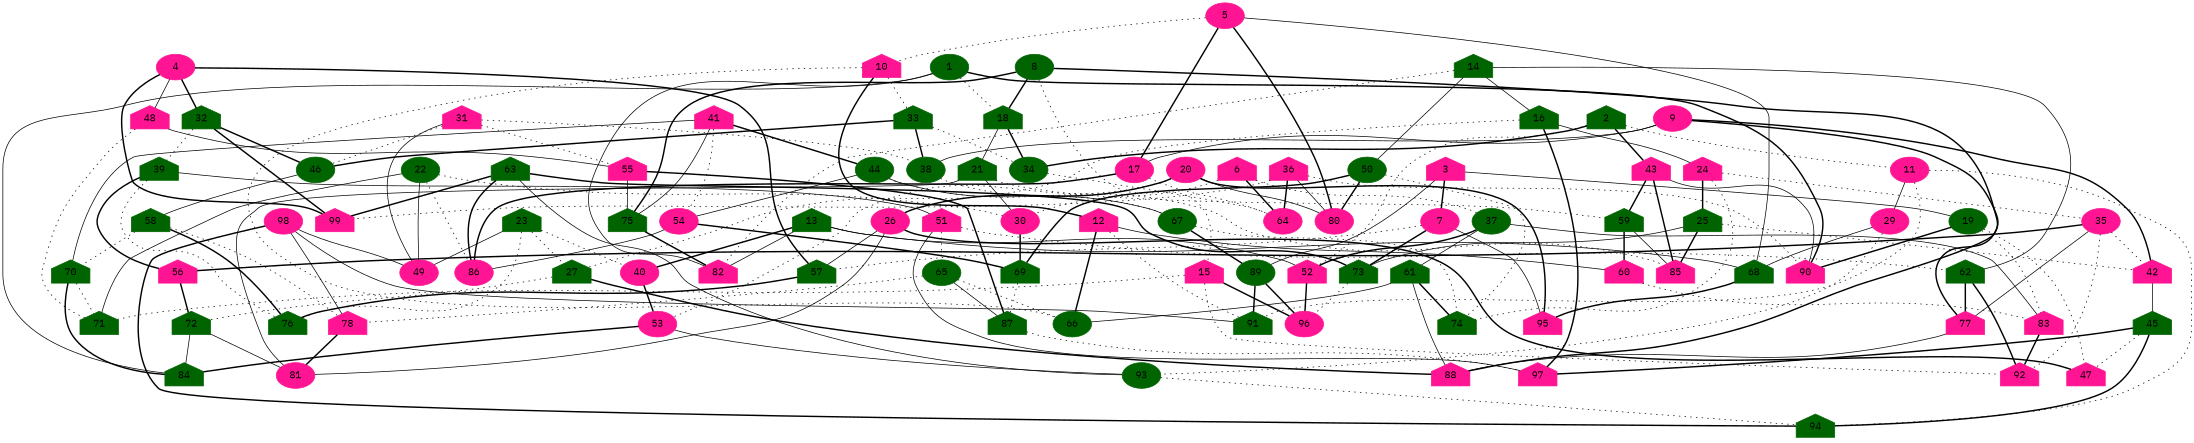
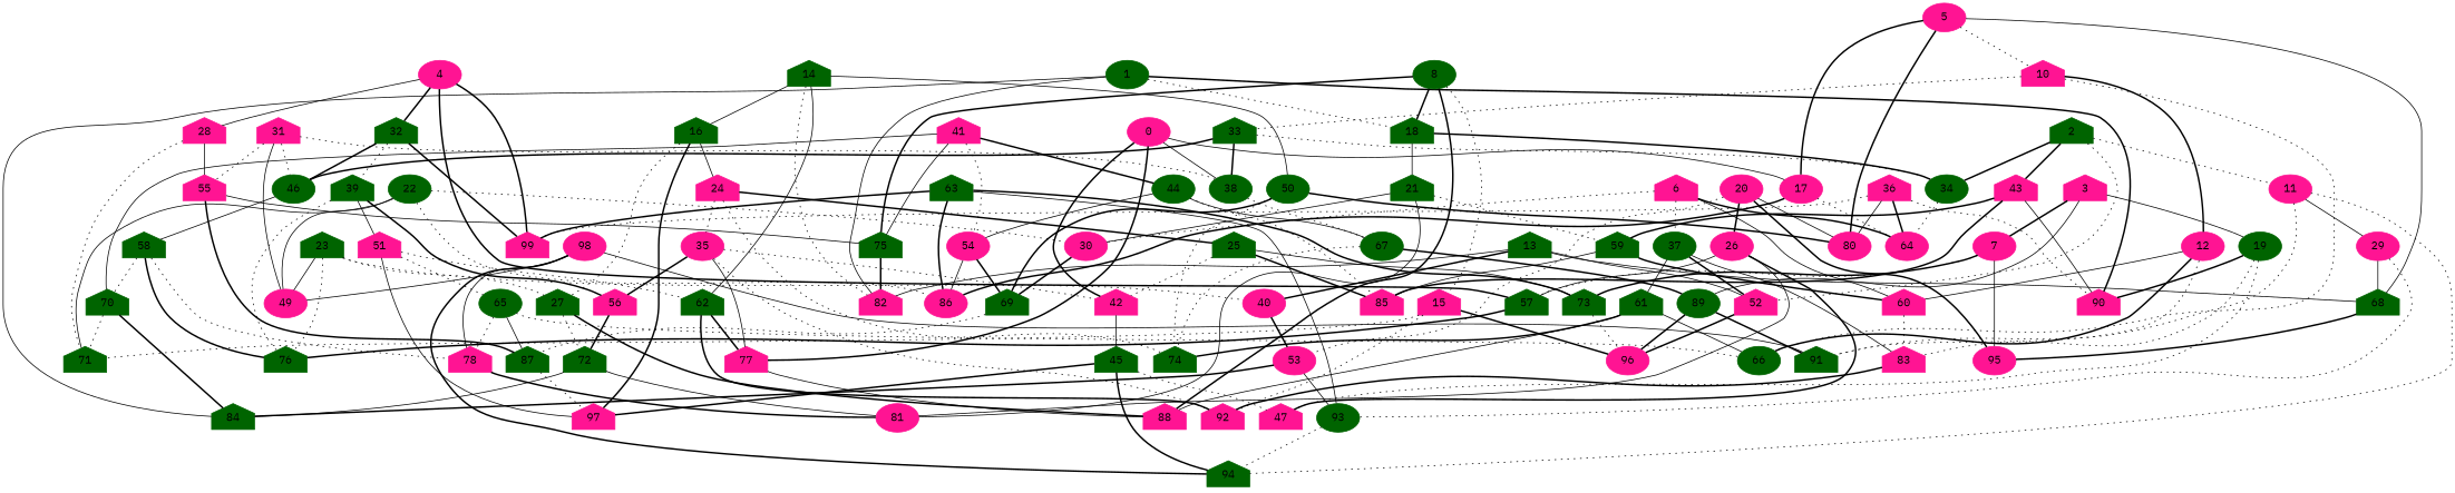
  graph {
    fontname="IBM Plex Mono"
    node [color=deeppink fontname="IBM Plex Mono" shape=house style=filled]
    edge [fontname="IBM Plex Mono" style=bold]
    1 [color=darkgreen shape=ellipse]
    18 [color=darkgreen]
    82
    84 [color=darkgreen]
    90
    34 [color=darkgreen shape=ellipse]
    21 [color=darkgreen]
    2 [color=darkgreen]
    11 [shape=ellipse]
    43
    52
    29 [shape=ellipse]
    91 [color=darkgreen]
    94 [color=darkgreen]
    64 [shape=ellipse]
    59 [color=darkgreen]
    85
    96 [shape=ellipse]
    7 [shape=ellipse]
    3
    19 [color=darkgreen shape=ellipse]
    89 [color=darkgreen shape=ellipse]
    57 [color=darkgreen]
    73 [color=darkgreen]
-   95
+   95 [shape=ellipse]
    47
    83
    40 [shape=ellipse]
    53 [shape=ellipse]
    4 [shape=ellipse]
-   28 [label=48]
+   28
    32 [color=darkgreen]
    n33 [label=99]
    71 [color=darkgreen]
    55
    46 [color=darkgreen shape=ellipse]
    39 [color=darkgreen]
    76 [color=darkgreen]
    5 [shape=ellipse]
    10
    17 [shape=ellipse]
    68 [color=darkgreen]
    80 [shape=ellipse]
-   12
+   12 [shape=ellipse]
    33 [color=darkgreen]
    66 [color=darkgreen shape=ellipse]
    86 [shape=ellipse]
    30 [shape=ellipse]
    6
    37 [color=darkgreen shape=ellipse]
    60
    69 [color=darkgreen]
    61 [color=darkgreen]
    8 [color=darkgreen shape=ellipse]
    15
    75 [color=darkgreen]
    88
    92
-   9 [shape=ellipse]
+   9 [shape=ellipse label=0]
    38 [color=darkgreen shape=ellipse]
    42
    77
    67 [color=darkgreen shape=ellipse]
    45 [color=darkgreen]
    93 [color=darkgreen shape=ellipse]
    13 [color=darkgreen]
    14 [color=darkgreen]
    16 [color=darkgreen]
    50 [color=darkgreen shape=ellipse]
    62 [color=darkgreen]
    24
    27 [color=darkgreen]
    97
    74 [color=darkgreen]
    25 [color=darkgreen]
    35 [shape=ellipse]
    72 [color=darkgreen]
    81 [shape=ellipse]
    20 [shape=ellipse]
    26 [shape=ellipse]
    22 [color=darkgreen shape=ellipse]
    49 [shape=ellipse]
    23 [color=darkgreen]
    56
    87 [color=darkgreen]
    31
    58 [color=darkgreen]
    51
    36
    65 [color=darkgreen shape=ellipse]
    41
    44 [color=darkgreen shape=ellipse]
    54 [shape=ellipse]
    70 [color=darkgreen]
    78
    n96 [label=98 shape=ellipse]
    63 [color=darkgreen]
    1 -- 18 [style=dotted]
    1 -- 82 [style=solid]
    1 -- 84 [style=solid]
    1 -- 90
    18 -- 34
    18 -- 21 [style=solid]
    34 -- 64 [style=dotted]
    21 -- 59 [style=dotted]
    21 -- 30 [style=solid]
    21 -- 81 [style=solid]
    2 -- 34
    2 -- 11 [style=dotted]
    2 -- 43
    2 -- 52 [style=dotted]
    11 -- 29 [style=solid]
    11 -- 91 [style=dotted]
    11 -- 94 [style=dotted]
    43 -- 90 [style=solid]
    43 -- 59
    43 -- 85
    52 -- 96
    29 -- 68 [style=solid]
    29 -- 93 [style=dotted]
    59 -- 85 [style=solid]
    59 -- 60
    7 -- 57 [style=dotted]
    7 -- 73
    7 -- 95 [style=solid]
    3 -- 7
    3 -- 19 [style=solid]
    3 -- 89 [style=solid]
    19 -- 90
    19 -- 47 [style=dotted]
    19 -- 83 [style=dotted]
    89 -- 91
    89 -- 96
    57 -- 76
    73 -- 96 [style=dotted]
    83 -- 92
    40 -- 53
    53 -- 84
    53 -- 93 [style=solid]
    4 -- 57
    4 -- 28 [style=solid]
    4 -- 32
    4 -- n33
    28 -- 71 [style=dotted]
    28 -- 55 [style=solid]
    32 -- n33
    32 -- 46
    32 -- 39 [style=dotted]
    55 -- 75 [style=solid]
    55 -- 87
    46 -- 58 [style=solid]
    39 -- 76 [style=dotted]
    39 -- 56
    39 -- 51 [style=solid]
    5 -- 10 [style=dotted]
    5 -- 17
    5 -- 68 [style=solid]
    5 -- 80
    10 -- 12
    10 -- 33 [style=dotted]
    10 -- 66 [style=dotted]
    17 -- 64 [style=dotted]
    17 -- 86
    68 -- 95
    12 -- 91 [style=dotted]
    12 -- 66
    12 -- 60 [style=solid]
    33 -- 34 [style=dotted]
    33 -- 46
    33 -- 38
    30 -- 69
    6 -- 64
    6 -- 30 [style=dotted]
    6 -- 37 [style=dotted]
+   6 -- 60 [style=solid]
    37 -- 52
    37 -- 83 [style=solid]
    37 -- 61 [style=solid]
    60 -- 83 [style=dotted]
    69 -- 87 [style=dotted]
    61 -- 66 [style=solid]
    61 -- 88 [style=solid]
    61 -- 74
    8 -- 18
    8 -- 15 [style=dotted]
    8 -- 75
    8 -- 88
    15 -- 96
    15 -- 71 [style=dotted]
    15 -- 92 [style=dotted]
    75 -- 82
    9 -- 17 [style=solid]
    9 -- 38 [style=solid]
    9 -- 42
    9 -- 77
    38 -- 67 [style=dotted]
    42 -- 45 [style=solid]
    77 -- 88 [style=solid]
    67 -- 89
    67 -- 74 [style=dotted]
    45 -- 94
    45 -- 47 [style=dotted]
    45 -- 97
    93 -- 94 [style=dotted]
    13 -- 82 [style=solid]
    13 -- 52 [style=solid]
    13 -- 40
    13 -- 68 [style=solid]
    14 -- 82 [style=dotted]
    14 -- 16 [style=solid]
    14 -- 50 [style=solid]
    14 -- 62 [style=solid]
    16 -- 24 [style=solid]
    16 -- 27 [style=dotted]
    16 -- 97
    50 -- 80
    50 -- 69
    50 -- 74 [style=dotted]
    62 -- 92
    62 -- 77
    24 -- 74 [style=dotted]
    24 -- 25
    24 -- 35 [style=dotted]
    27 -- 88
    27 -- 72 [style=dotted]
    25 -- 85
    25 -- 73 [style=solid]
    25 -- 42 [style=dotted]
    35 -- 92 [style=dotted]
    35 -- 42 [style=dotted]
    35 -- 77 [style=solid]
    35 -- 56
    72 -- 84 [style=solid]
    72 -- 81 [style=solid]
    20 -- 95
    20 -- 53 [style=dotted]
    20 -- 80 [style=solid]
    20 -- 26
    26 -- 57 [style=solid]
    26 -- 47
    26 -- 81 [style=solid]
    22 -- 71 [style=solid]
    22 -- 86 [style=dotted]
    22 -- 30 [style=dotted]
    22 -- 49 [style=solid]
    23 -- 40 [style=dotted]
    23 -- 76 [style=dotted]
    23 -- 27 [style=dotted]
    23 -- 49 [style=solid]
    56 -- 72
    87 -- 97 [style=dotted]
    31 -- 55 [style=dotted]
    31 -- 46 [style=dotted]
    31 -- 38 [style=dotted]
    31 -- 49 [style=solid]
    58 -- 76
    58 -- 70 [style=dotted]
    58 -- 78 [style=dotted]
    51 -- 62 [style=dotted]
    51 -- 97 [style=solid]
    51 -- 65 [style=dotted]
    36 -- 90 [style=dotted]
    36 -- 64
    36 -- n33 [style=dotted]
    36 -- 80 [style=solid]
    65 -- 66 [style=dotted]
    65 -- 87 [style=solid]
    65 -- 78 [style=dotted]
    41 -- 75 [style=solid]
    41 -- 44
    41 -- 54 [style=dotted]
    41 -- 70 [style=solid]
    44 -- 85 [style=dotted]
    44 -- 67 [style=solid]
    44 -- 54 [style=solid]
    54 -- 86 [style=solid]
    54 -- 69
    70 -- 84
    70 -- 71 [style=dotted]
    78 -- 81
    n96 -- 91 [style=solid]
    n96 -- 94
    n96 -- 49 [style=solid]
    n96 -- 78 [style=solid]
    63 -- 73
    63 -- n33
    63 -- 86
    63 -- 93 [style=solid]
  }
